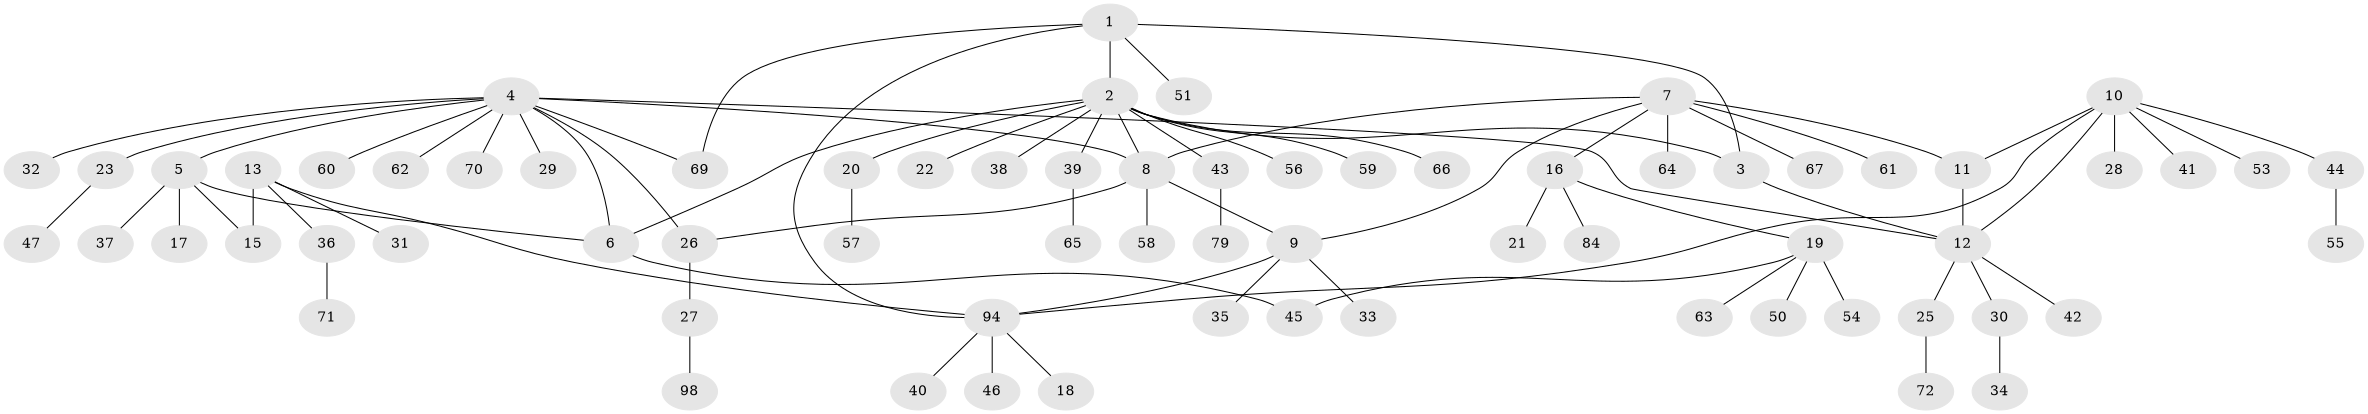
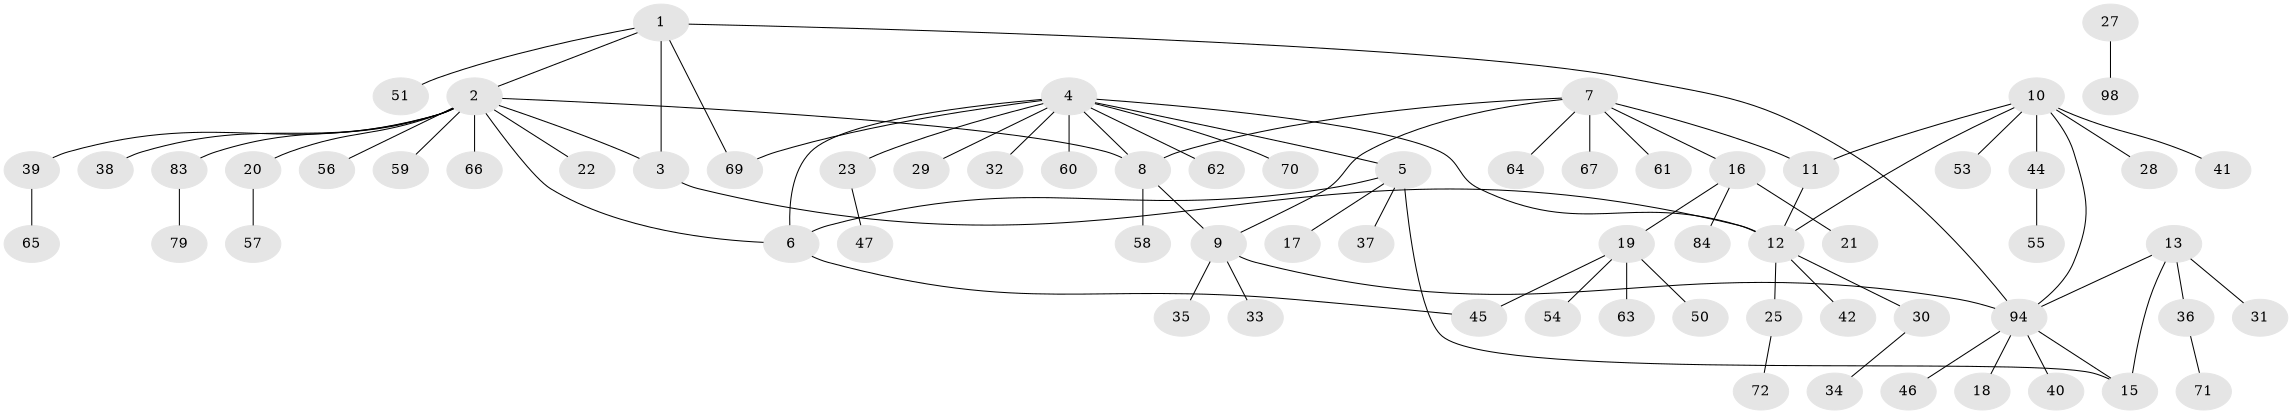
  graph {
    node [color=gray90 style=filled]
    1
    2
    3
    n4 [label=94]
    51
    69
    6
    8
    20
    22
    38
    39
-   43
+   43 [label=83]
    56
    59
    66
    12
    15
    18
    40
    46
    45
-   26
    9
    58
    57
    65
    n28 [label=79]
    25
    30
    42
    4
    5
    23
    29
    32
    60
    62
    70
    17
    37
    47
    27
    7
    11
    16
    61
    64
    67
    33
    35
    19
    21
    n54 [label=84]
    10
    28
    41
    44
    53
    55
    72
    34
    13
    31
    36
    71
    50
    54
    63
    n70 [label=98]
    1 -- 2
    1 -- 3
    1 -- n4
    1 -- 51
    1 -- 69
    2 -- 3
    2 -- 6
    2 -- 8
    2 -- 20
    2 -- 22
    2 -- 38
    2 -- 39
    2 -- 43
    2 -- 56
    2 -- 59
    2 -- 66
    3 -- 12
+   n4 -- 15
    n4 -- 18
    n4 -- 40
    n4 -- 46
    6 -- 45
-   8 -- 26
    8 -- 9
    8 -- 58
    20 -- 57
    39 -- 65
    43 -- n28
    12 -- 25
    12 -- 30
    12 -- 42
-   26 -- 27
    9 -- n4
    9 -- 33
    9 -- 35
    25 -- 72
    30 -- 34
    4 -- 69
    4 -- 6
    4 -- 8
    4 -- 12
-   4 -- 26
    4 -- 5
    4 -- 23
    4 -- 29
    4 -- 32
    4 -- 60
    4 -- 62
    4 -- 70
    5 -- 6
    5 -- 15
    5 -- 17
    5 -- 37
    23 -- 47
    27 -- n70
    7 -- 8
    7 -- 9
    7 -- 11
    7 -- 16
    7 -- 61
    7 -- 64
    7 -- 67
    11 -- 12
    16 -- 19
    16 -- 21
    16 -- n54
    19 -- 45
    19 -- 50
    19 -- 54
    19 -- 63
    10 -- n4
    10 -- 12
    10 -- 11
    10 -- 28
    10 -- 41
    10 -- 44
    10 -- 53
    44 -- 55
    13 -- n4
    13 -- 15
    13 -- 31
    13 -- 36
    36 -- 71
  }
